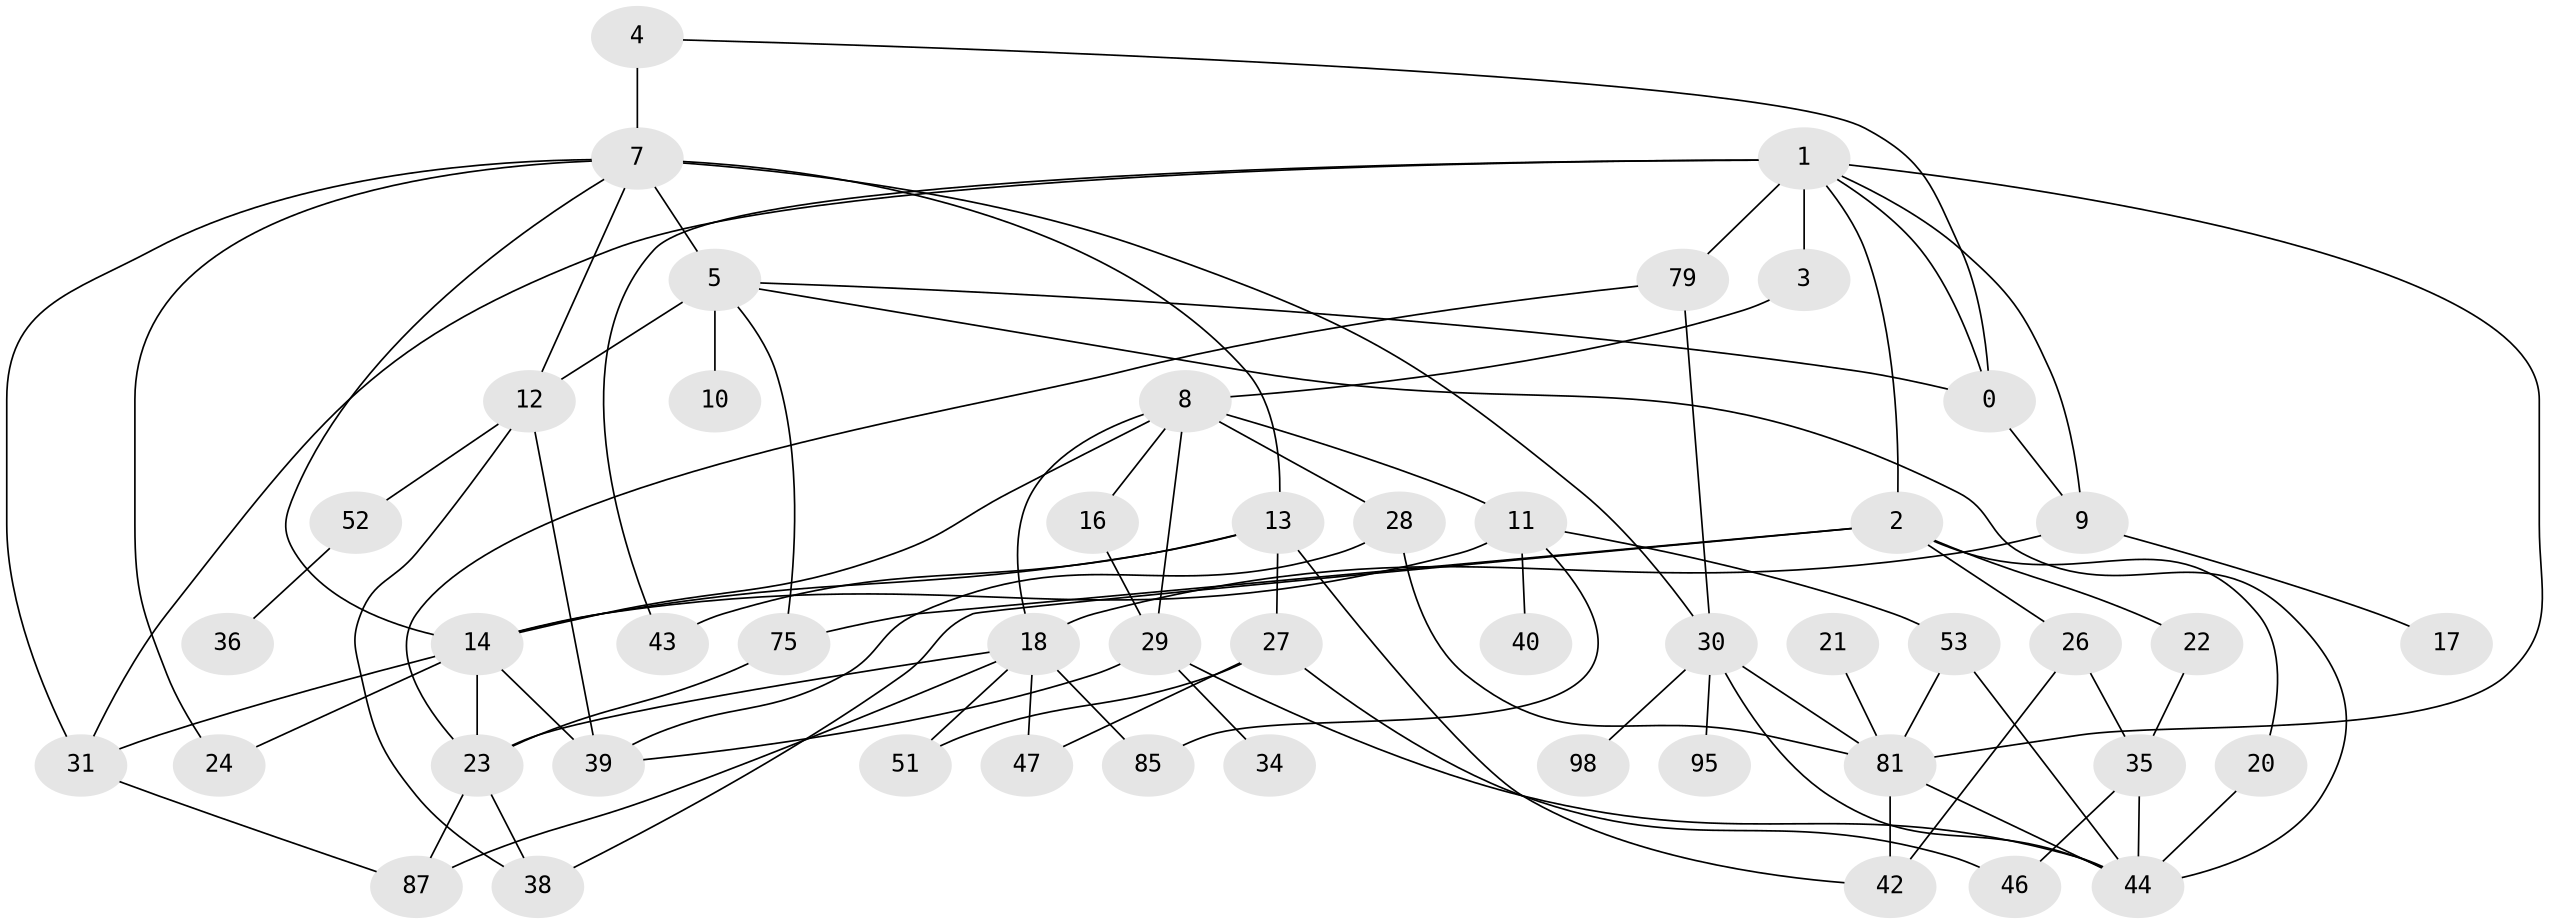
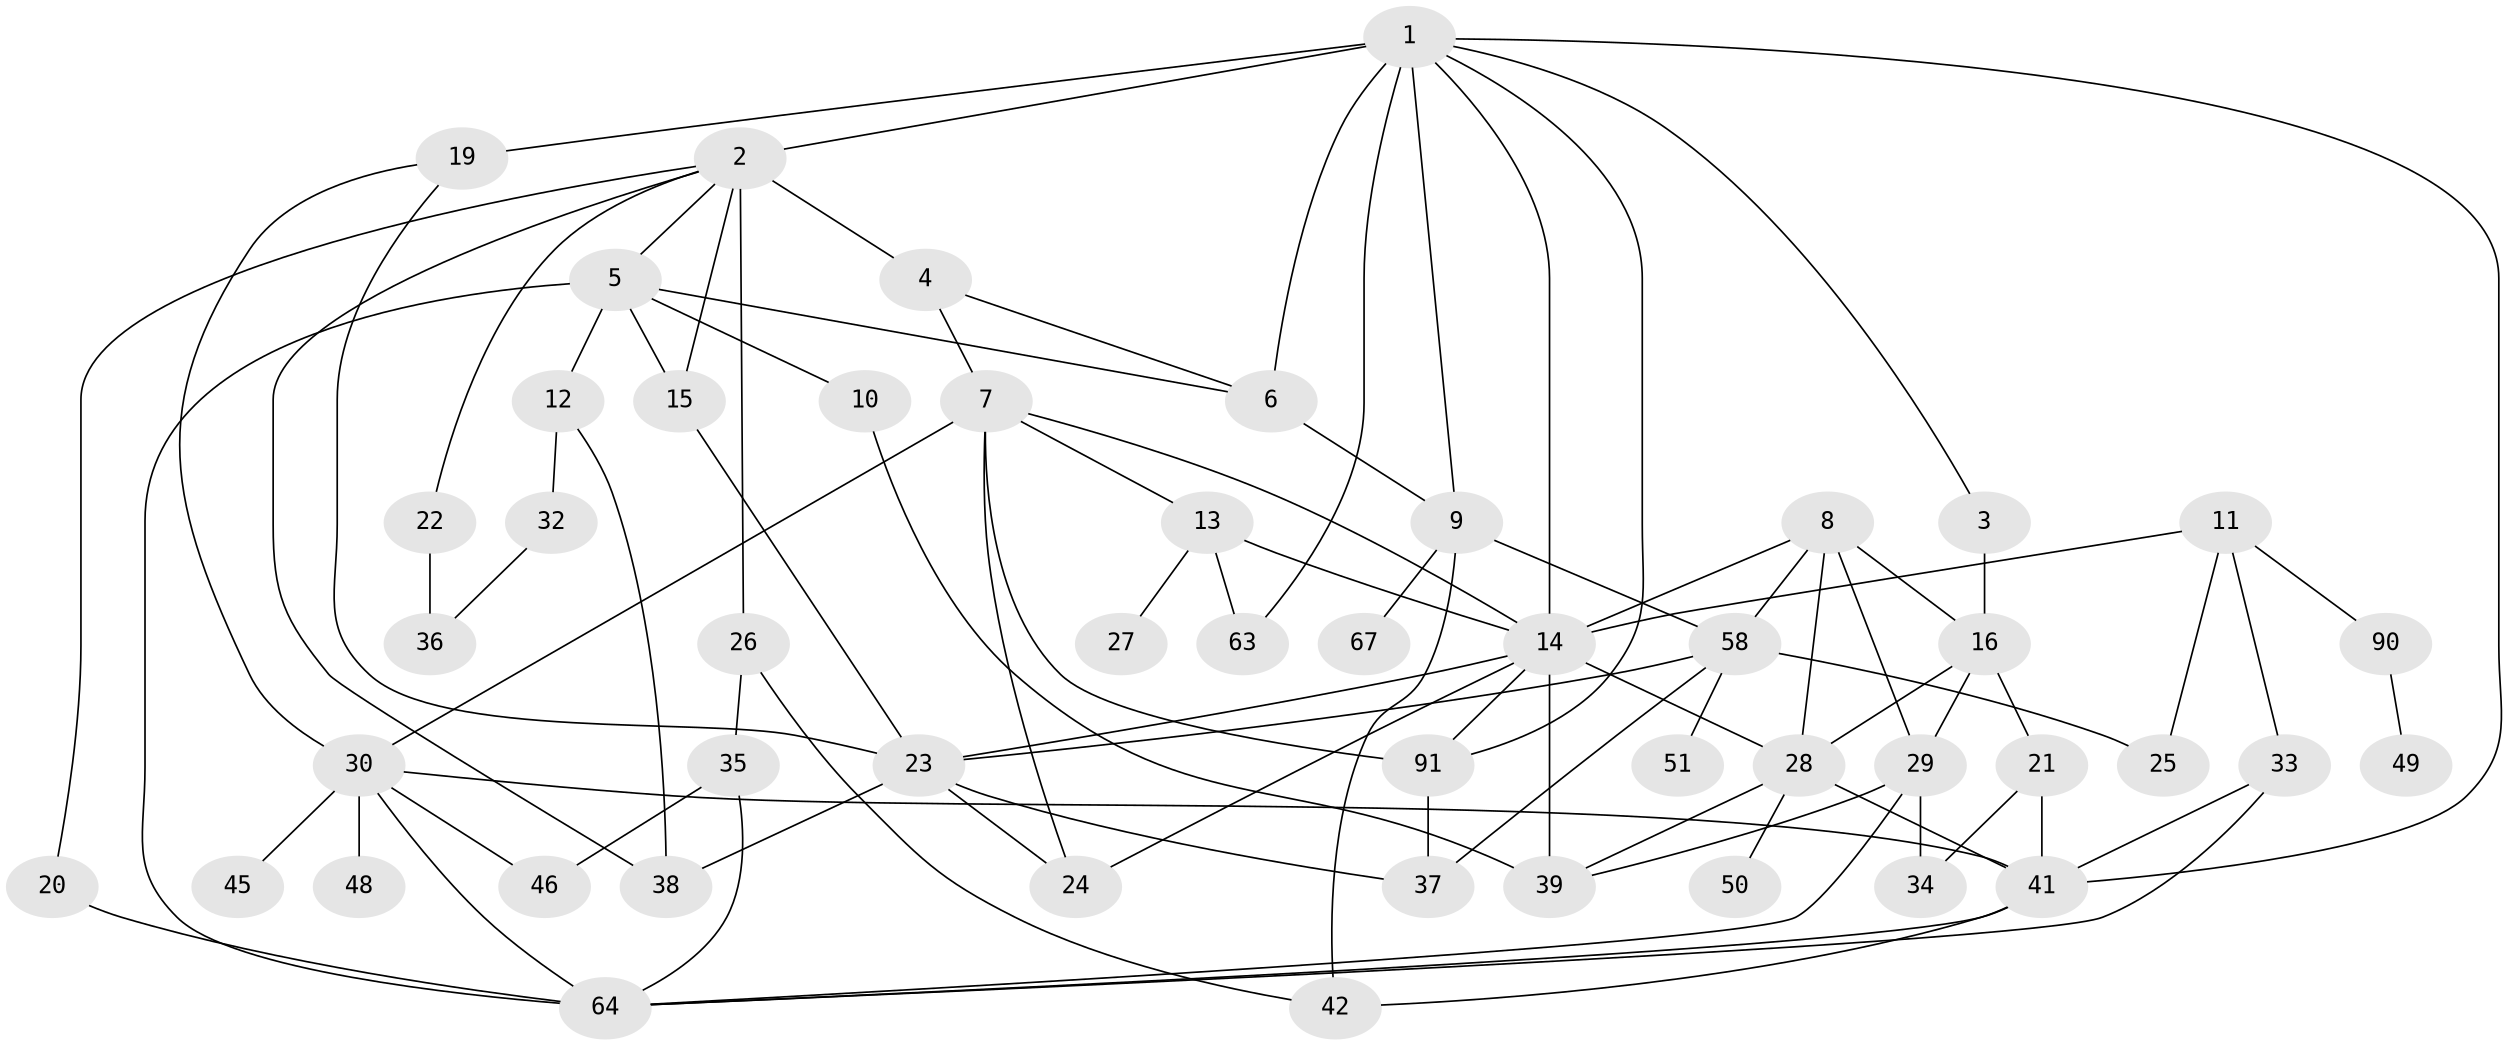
  graph {
    fontname="DejaVu Sans Mono"
    node [color=gray90 fontname="DejaVu Sans Mono" style=filled]
    edge [fontname="DejaVu Sans Mono" weight=1.0]
    1
    2
    3
-   6 [label=0]
+   6
    9
    14
-   19 [label=79]
-   31
-   41 [label=81]
-   43
+   19
+   31 [label=91]
+   41
+   43 [label=63]
    4
    5
-   15 [label=75]
+   15
    20
    22
    26
    38
    8
-   18
-   17
+   18 [label=58]
+   17 [label=67]
    42
    24
    28
    39
    23
    30
-   37 [label=87]
-   44
+   37
+   44 [label=64]
    7
    10
    12
    36
    35
    11
    16
    29
    13
-   32 [label=52]
+   32
    27
-   45 [label=95]
-   48 [label=98]
-   25 [label=85]
-   33 [label=53]
-   40
+   45
+   48
+   25
+   33
+   40 [label=90]
    21
-   47
    51
+   50
    34
+   49
    46
    1 -- 2
    1 -- 3 [weight=2.0]
    1 -- 6 [weight=2.0]
    1 -- 9
+   1 -- 14
    1 -- 19 [weight=2.0]
    1 -- 31
    1 -- 41
    1 -- 43
-   7 -- 5
+   2 -- 4 [weight=3.0]
+   2 -- 5
    2 -- 15
    2 -- 20
    2 -- 22
    2 -- 26
    2 -- 38
-   3 -- 8 [weight=3.0]
+   3 -- 16 [weight=3.0]
    6 -- 9
    9 -- 18 [weight=2.0]
    9 -- 17
-   13 -- 42
+   9 -- 42
    14 -- 31
    14 -- 24
+   14 -- 28
    14 -- 39 [weight=2.0]
    14 -- 23
    19 -- 23
    19 -- 30
    31 -- 37
    41 -- 42
    41 -- 44
    4 -- 6
    4 -- 7 [weight=2.0]
    5 -- 6
    5 -- 15
    5 -- 44
    5 -- 10
    5 -- 12 [weight=2.0]
    15 -- 23
    20 -- 44 [weight=2.0]
-   22 -- 35 [weight=2.0]
+   22 -- 36 [weight=2.0]
    26 -- 42
    26 -- 35
    8 -- 14
    8 -- 18
    8 -- 28 [weight=2.0]
-   8 -- 11
    8 -- 16 [weight=2.0]
    8 -- 29
    18 -- 23
    18 -- 37
    18 -- 25
-   18 -- 47
    18 -- 51
    28 -- 41
    28 -- 39
+   28 -- 50
    23 -- 38
+   23 -- 24
    23 -- 37
    30 -- 41 [weight=2.0]
    30 -- 44
    30 -- 45
    30 -- 48
    7 -- 14
    7 -- 31
    7 -- 24
    7 -- 30
-   7 -- 12
    7 -- 13
    12 -- 38
-   12 -- 39
+   10 -- 39
    12 -- 32
    35 -- 44
    35 -- 46
    11 -- 14
    11 -- 25
    11 -- 33
    11 -- 40
+   16 -- 28
    16 -- 29 [weight=2.0]
+   16 -- 21
    29 -- 39
    29 -- 44
    29 -- 34
    13 -- 14 [weight=3.0]
    13 -- 43
    13 -- 27
    32 -- 36
-   27 -- 47
-   27 -- 51
-   27 -- 46
+   30 -- 46
    33 -- 41
    33 -- 44
+   40 -- 49
    21 -- 41
+   21 -- 34
  }
